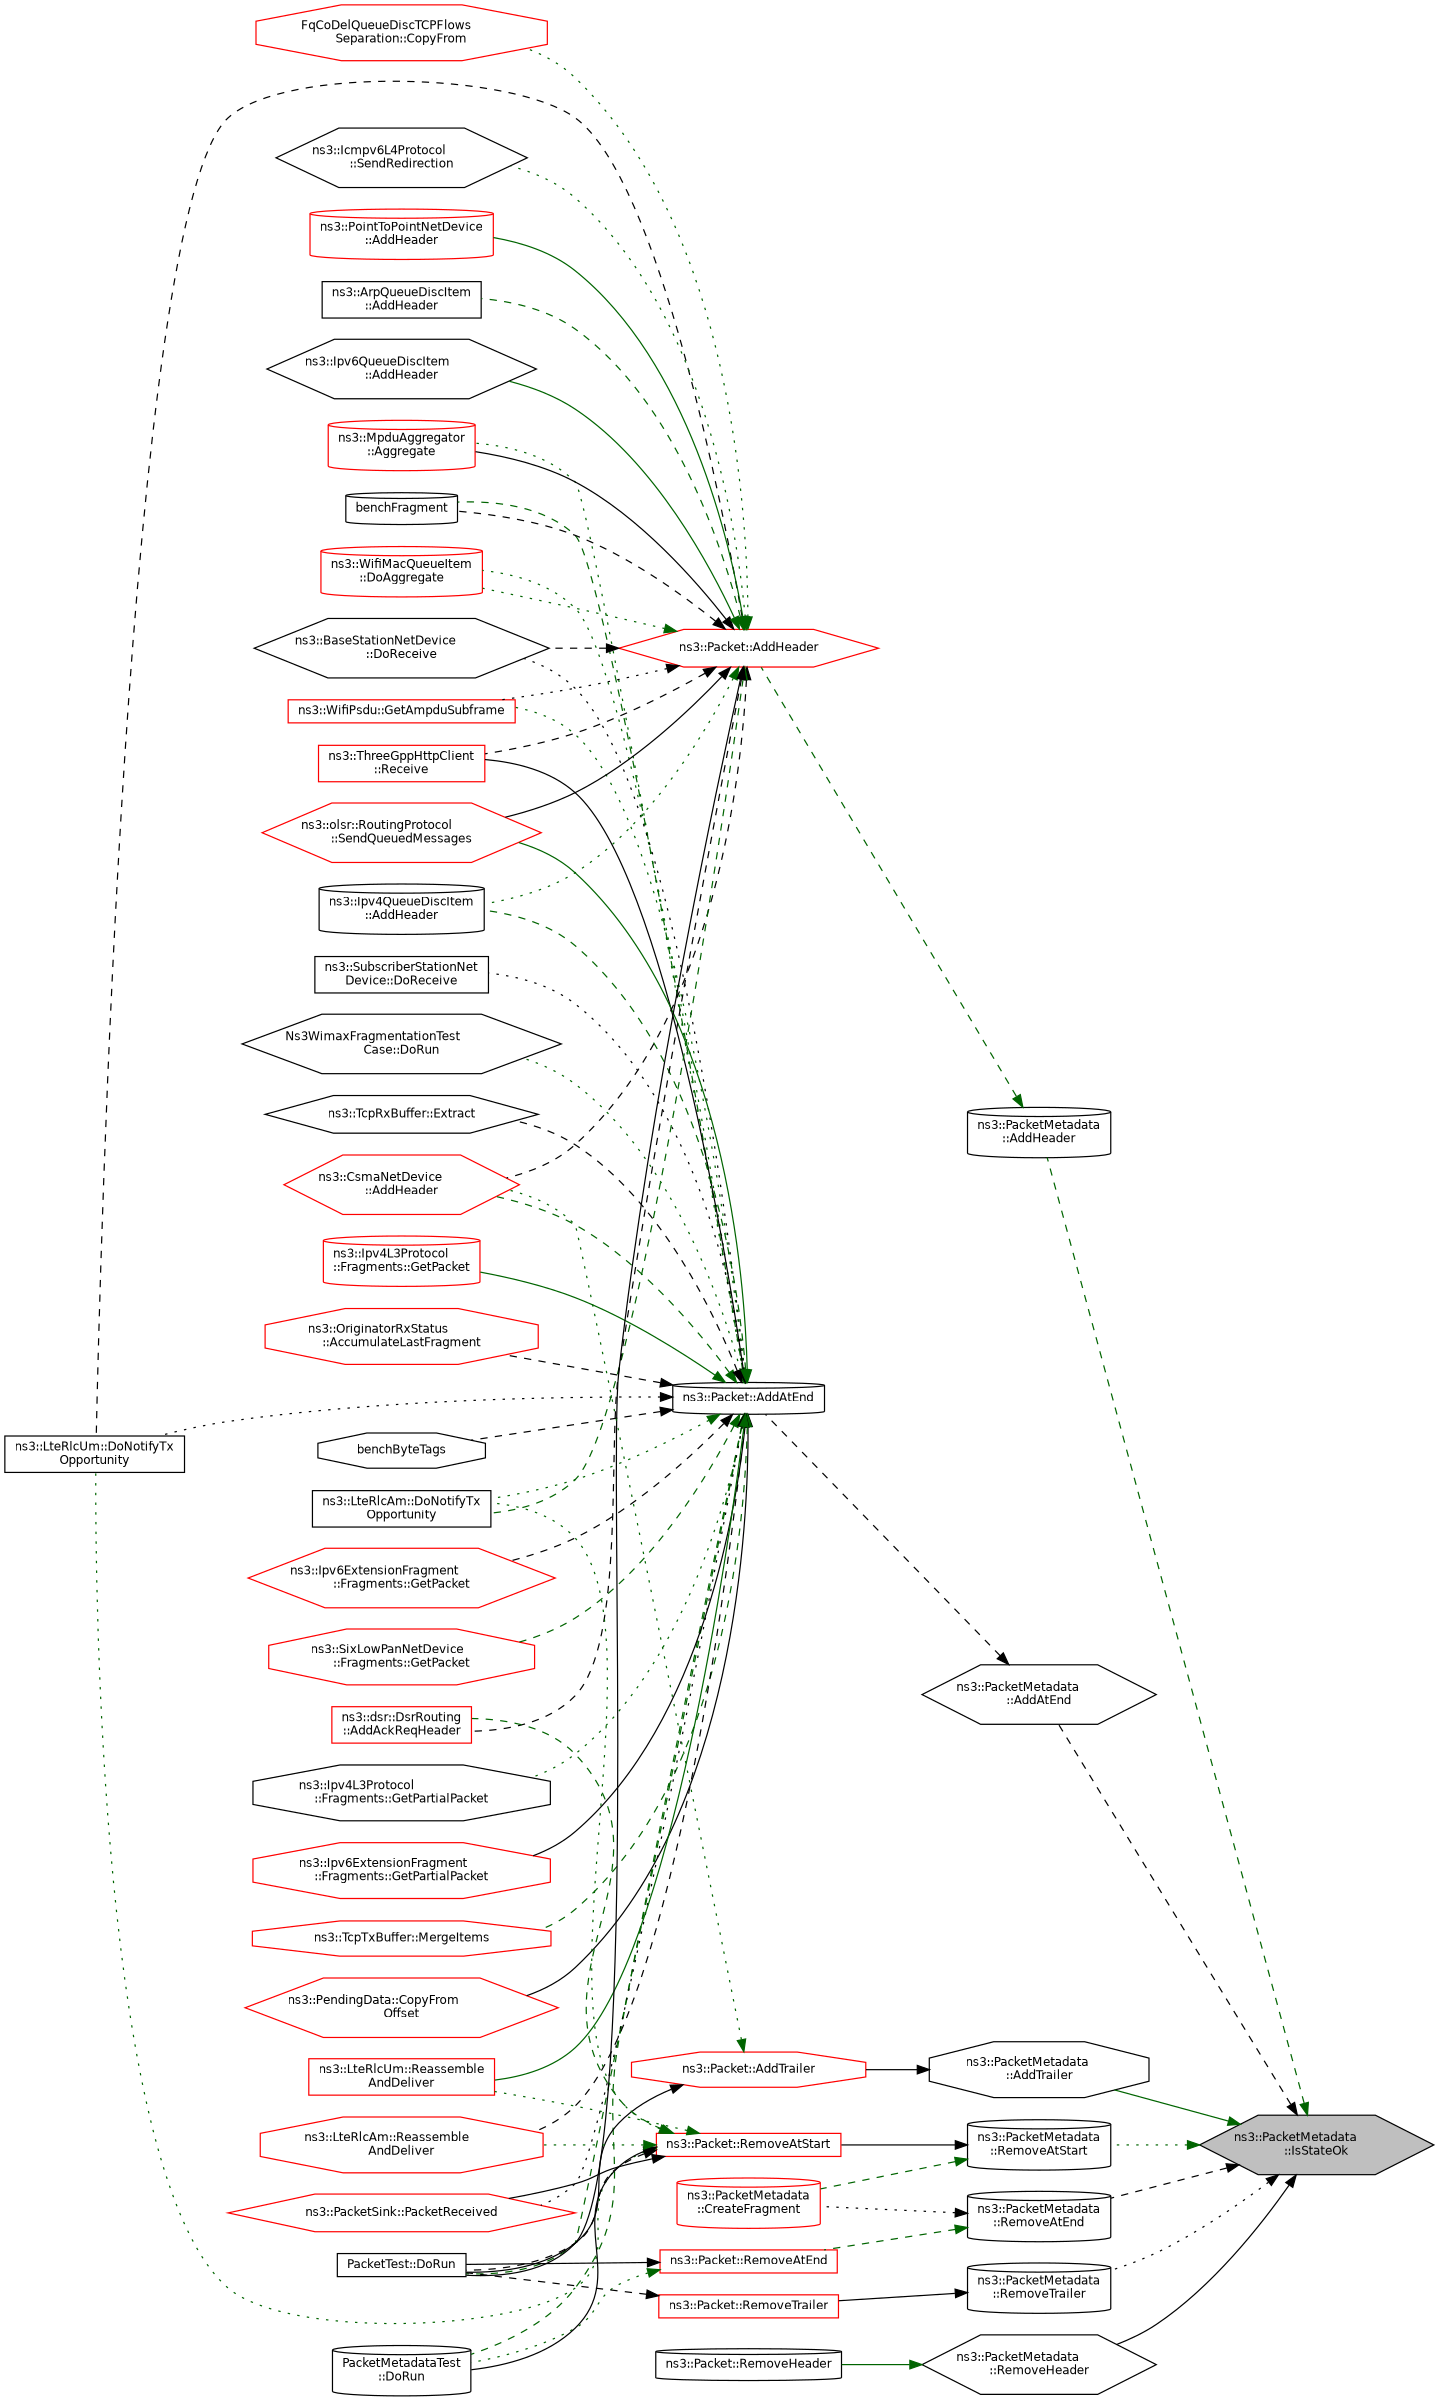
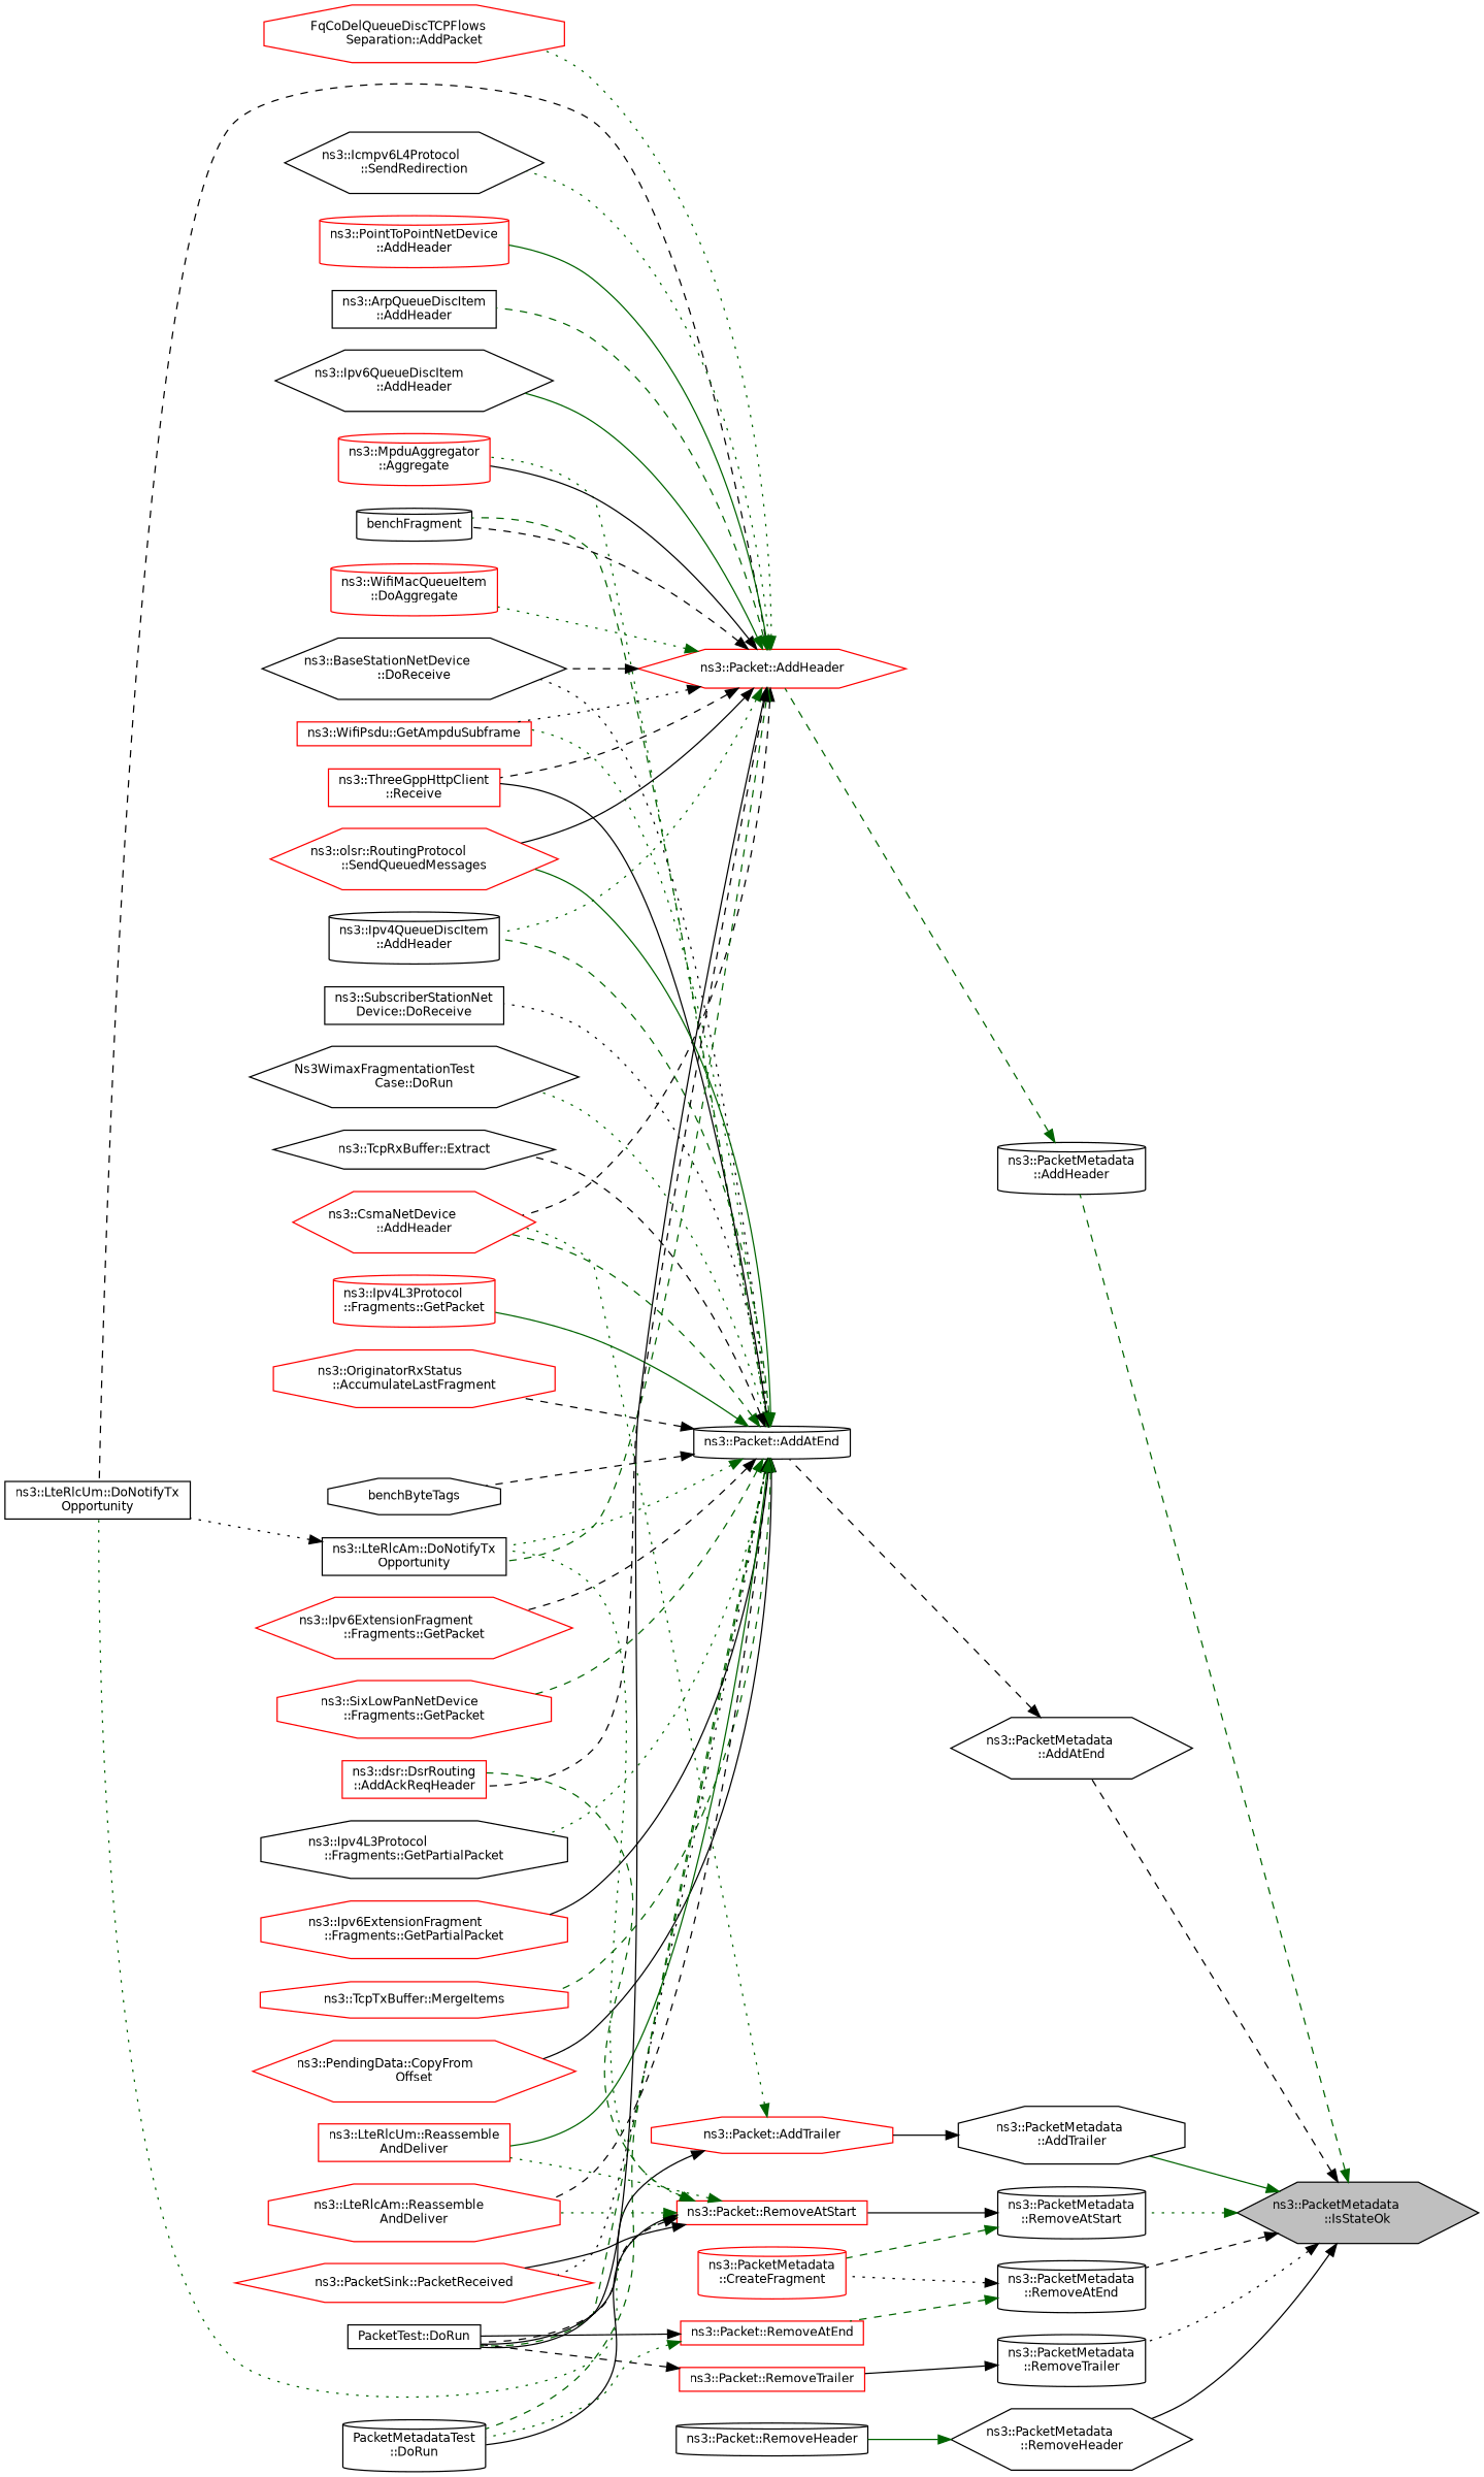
  digraph {
    rankdir=RL
    node [color=black fillcolor=white fontname=Helvetica fontsize=10 shape=hexagon style=filled]
    edge [color=darkgreen dir=back fontname=Helvetica fontsize=10 labelfontname=Helvetica labelfontsize=10 style=dashed]
    n1 [fillcolor=grey75 fontcolor=black height=0.2 label="ns3::PacketMetadata\l::IsStateOk" width=0.4]
    n2 [height=0.2 label="ns3::PacketMetadata\l::AddAtEnd" width=0.4]
    n3 [height=0.2 label="ns3::PacketMetadata\l::AddHeader" shape=cylinder width=0.4]
    n4 [height=0.2 label="ns3::PacketMetadata\l::AddTrailer" shape=octagon width=0.4]
    n5 [height=0.2 label="ns3::PacketMetadata\l::RemoveAtEnd" shape=cylinder width=0.4]
    n6 [height=0.2 label="ns3::PacketMetadata\l::RemoveAtStart" shape=cylinder width=0.4]
    n7 [height=0.2 label="ns3::PacketMetadata\l::RemoveHeader" width=0.4]
    n8 [height=0.2 label="ns3::PacketMetadata\l::RemoveTrailer" shape=cylinder width=0.4]
    n9 [height=0.2 label="ns3::Packet::AddAtEnd" shape=cylinder width=0.4]
    n10 [color=red height=0.2 label="ns3::Packet::AddHeader" width=0.4]
    n11 [color=red height=0.2 label="ns3::Packet::AddTrailer" shape=octagon width=0.4]
    n12 [color=red height=0.2 label="ns3::PacketMetadata\l::CreateFragment" shape=cylinder width=0.4]
    n13 [color=red height=0.2 label="ns3::Packet::RemoveAtEnd" shape=box width=0.4]
    n14 [color=red height=0.2 label="ns3::Packet::RemoveAtStart" shape=box width=0.4]
    n15 [height=0.2 label="ns3::Packet::RemoveHeader" shape=cylinder width=0.4]
    n16 [color=red height=0.2 label="ns3::Packet::RemoveTrailer" shape=box width=0.4]
    n17 [color=red height=0.2 label="ns3::OriginatorRxStatus\l::AccumulateLastFragment" shape=octagon width=0.4]
    n18 [color=red height=0.2 label="ns3::CsmaNetDevice\l::AddHeader" width=0.4]
    n19 [color=red height=0.2 label="ns3::MpduAggregator\l::Aggregate" shape=cylinder width=0.4]
    n20 [height=0.2 label=benchByteTags shape=octagon width=0.4]
    n21 [height=0.2 label=benchFragment shape=cylinder width=0.4]
    n22 [color=red height=0.2 label="ns3::PendingData::CopyFrom\lOffset" width=0.4]
    n23 [color=red height=0.2 label="ns3::WifiMacQueueItem\l::DoAggregate" shape=cylinder width=0.4]
    n24 [height=0.2 label="ns3::LteRlcAm::DoNotifyTx\lOpportunity" shape=box width=0.4]
    n25 [height=0.2 label="ns3::LteRlcUm::DoNotifyTx\lOpportunity" shape=box width=0.4]
    n26 [height=0.2 label="ns3::BaseStationNetDevice\l::DoReceive" width=0.4]
    n27 [height=0.2 label="ns3::SubscriberStationNet\lDevice::DoReceive" shape=box width=0.4]
    n28 [height=0.2 label="PacketMetadataTest\l::DoRun" shape=cylinder width=0.4]
    n29 [height=0.2 label="PacketTest::DoRun" shape=box width=0.4]
    n30 [height=0.2 label="Ns3WimaxFragmentationTest\lCase::DoRun" width=0.4]
    n31 [height=0.2 label="ns3::TcpRxBuffer::Extract" width=0.4]
    n32 [color=red height=0.2 label="ns3::WifiPsdu::GetAmpduSubframe" shape=box width=0.4]
    n33 [color=red height=0.2 label="ns3::Ipv4L3Protocol\l::Fragments::GetPacket" shape=cylinder width=0.4]
    n34 [color=red height=0.2 label="ns3::Ipv6ExtensionFragment\l::Fragments::GetPacket" width=0.4]
    n35 [color=red height=0.2 label="ns3::SixLowPanNetDevice\l::Fragments::GetPacket" shape=octagon width=0.4]
    n36 [height=0.2 label="ns3::Ipv4L3Protocol\l::Fragments::GetPartialPacket" shape=octagon width=0.4]
    n37 [color=red height=0.2 label="ns3::Ipv6ExtensionFragment\l::Fragments::GetPartialPacket" shape=octagon width=0.4]
    n38 [color=red height=0.2 label="ns3::TcpTxBuffer::MergeItems" shape=octagon width=0.4]
    n39 [color=red height=0.2 label="ns3::PacketSink::PacketReceived" width=0.4]
    n40 [color=red height=0.2 label="ns3::LteRlcAm::Reassemble\lAndDeliver" shape=octagon width=0.4]
    n41 [color=red height=0.2 label="ns3::LteRlcUm::Reassemble\lAndDeliver" shape=box width=0.4]
    n42 [color=red height=0.2 label="ns3::ThreeGppHttpClient\l::Receive" shape=box width=0.4]
    n43 [color=red height=0.2 label="ns3::olsr::RoutingProtocol\l::SendQueuedMessages" width=0.4]
    n44 [height=0.2 label="ns3::Ipv4QueueDiscItem\l::AddHeader" shape=cylinder width=0.4]
    n45 [height=0.2 label="ns3::Icmpv6L4Protocol\l::SendRedirection" width=0.4]
    n46 [color=red height=0.2 label="ns3::dsr::DsrRouting\l::AddAckReqHeader" shape=box width=0.4]
    n47 [color=red height=0.2 label="ns3::PointToPointNetDevice\l::AddHeader" shape=cylinder width=0.4]
    n48 [height=0.2 label="ns3::ArpQueueDiscItem\l::AddHeader" shape=box width=0.4]
    n49 [height=0.2 label="ns3::Ipv6QueueDiscItem\l::AddHeader" width=0.4]
-   n50 [color=red height=0.2 label="FqCoDelQueueDiscTCPFlows\lSeparation::CopyFrom" shape=octagon width=0.4]
+   n50 [color=red height=0.2 label="FqCoDelQueueDiscTCPFlows\lSeparation::AddPacket" shape=octagon width=0.4]
    n1 -> n2 [color=black]
    n1 -> n3
    n1 -> n4 [style=solid]
    n1 -> n5 [color=black]
    n1 -> n6 [style=dotted]
    n1 -> n7 [color=black style=solid]
    n1 -> n8 [color=black style=dotted]
    n2 -> n9 [color=black]
    n3 -> n10
    n4 -> n11 [color=black style=solid]
    n5 -> n12 [color=black style=dotted]
    n5 -> n13
    n6 -> n12
    n6 -> n14 [color=black style=solid]
    n7 -> n15 [style=solid]
    n8 -> n16 [color=black style=solid]
    n9 -> n17 [color=black]
    n9 -> n18
    n9 -> n19 [style=dotted]
    n9 -> n20 [color=black]
    n9 -> n21
    n9 -> n22 [color=black style=solid]
-   n9 -> n23 [style=dotted]
    n9 -> n24 [style=dotted]
-   n9 -> n25 [color=black style=dotted]
+   n24 -> n25 [color=black style=dotted]
    n9 -> n26 [color=black style=dotted]
    n9 -> n27 [color=black style=dotted]
    n9 -> n28
    n9 -> n29
    n9 -> n30 [style=dotted]
    n9 -> n31 [color=black]
    n9 -> n32 [style=dotted]
    n9 -> n33 [style=solid]
    n9 -> n34 [color=black]
    n9 -> n35
    n9 -> n36 [style=dotted]
    n9 -> n37 [color=black style=solid]
    n9 -> n38
    n9 -> n39 [color=black style=dotted]
    n9 -> n40 [color=black]
    n9 -> n41 [style=solid]
    n9 -> n42 [color=black style=solid]
    n9 -> n43 [style=solid]
    n9 -> n44
    n10 -> n18 [color=black]
    n10 -> n19 [color=black style=solid]
    n10 -> n21 [color=black]
    n10 -> n23 [style=dotted]
    n10 -> n24
    n10 -> n25 [color=black]
    n10 -> n26 [color=black]
    n10 -> n29 [color=black style=solid]
    n10 -> n32 [color=black style=dotted]
    n10 -> n42 [color=black]
    n10 -> n43 [color=black style=solid]
    n10 -> n44 [style=dotted]
    n10 -> n45 [style=dotted]
    n10 -> n46 [color=black]
    n10 -> n47 [style=solid]
    n10 -> n48
    n10 -> n49 [style=solid]
    n10 -> n50 [style=dotted]
    n11 -> n18 [style=dotted]
    n11 -> n29 [color=black style=solid]
    n13 -> n28 [style=dotted]
    n13 -> n29 [color=black style=solid]
    n14 -> n24 [style=dotted]
    n14 -> n25 [style=dotted]
    n14 -> n28 [color=black style=solid]
    n14 -> n29 [color=black]
    n14 -> n39 [color=black style=solid]
    n14 -> n40 [style=dotted]
    n14 -> n41 [style=dotted]
    n14 -> n46
    n16 -> n29 [color=black]
  }
